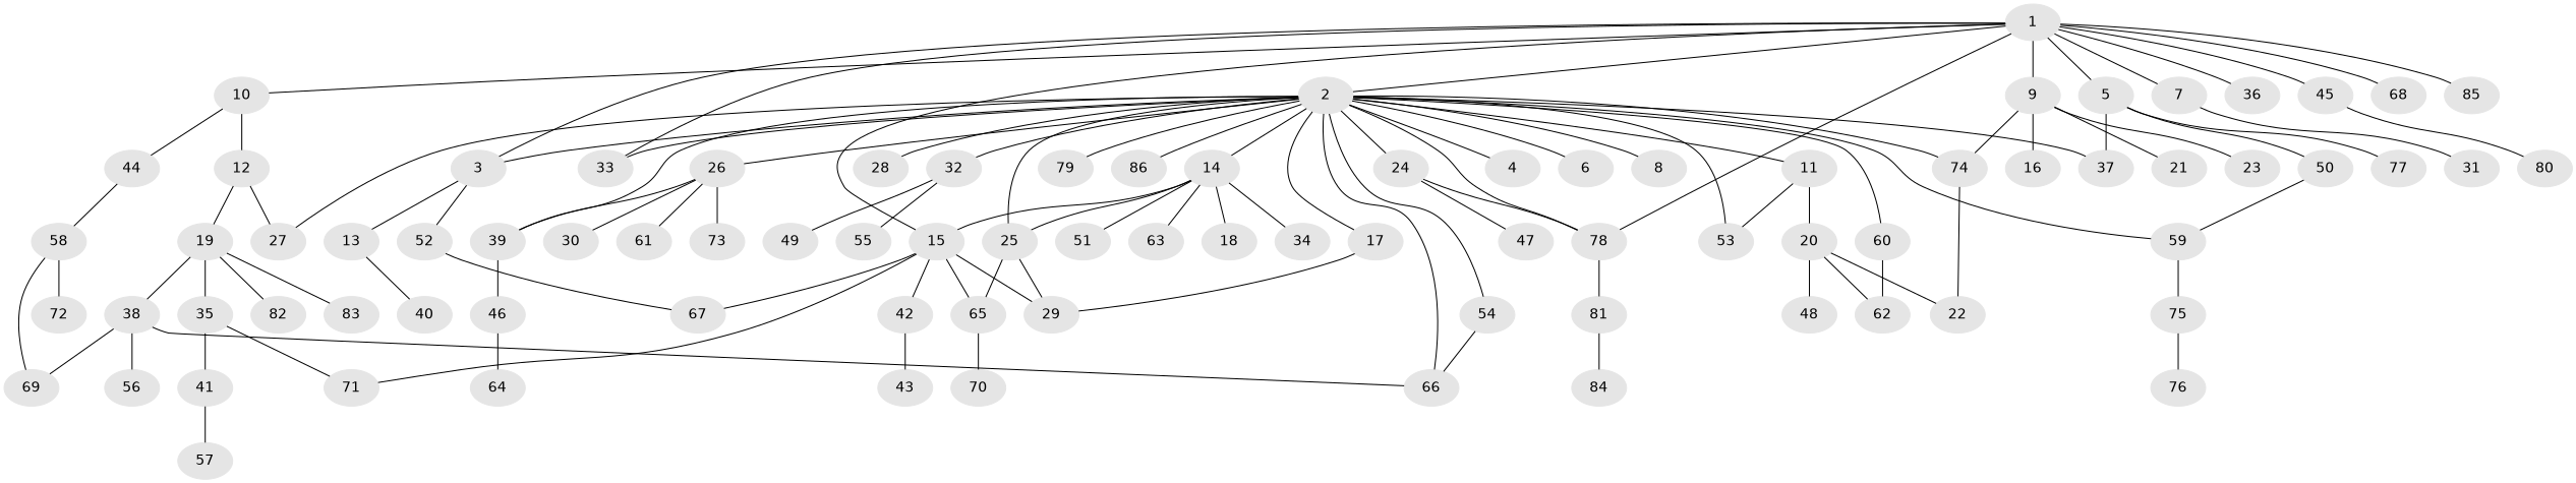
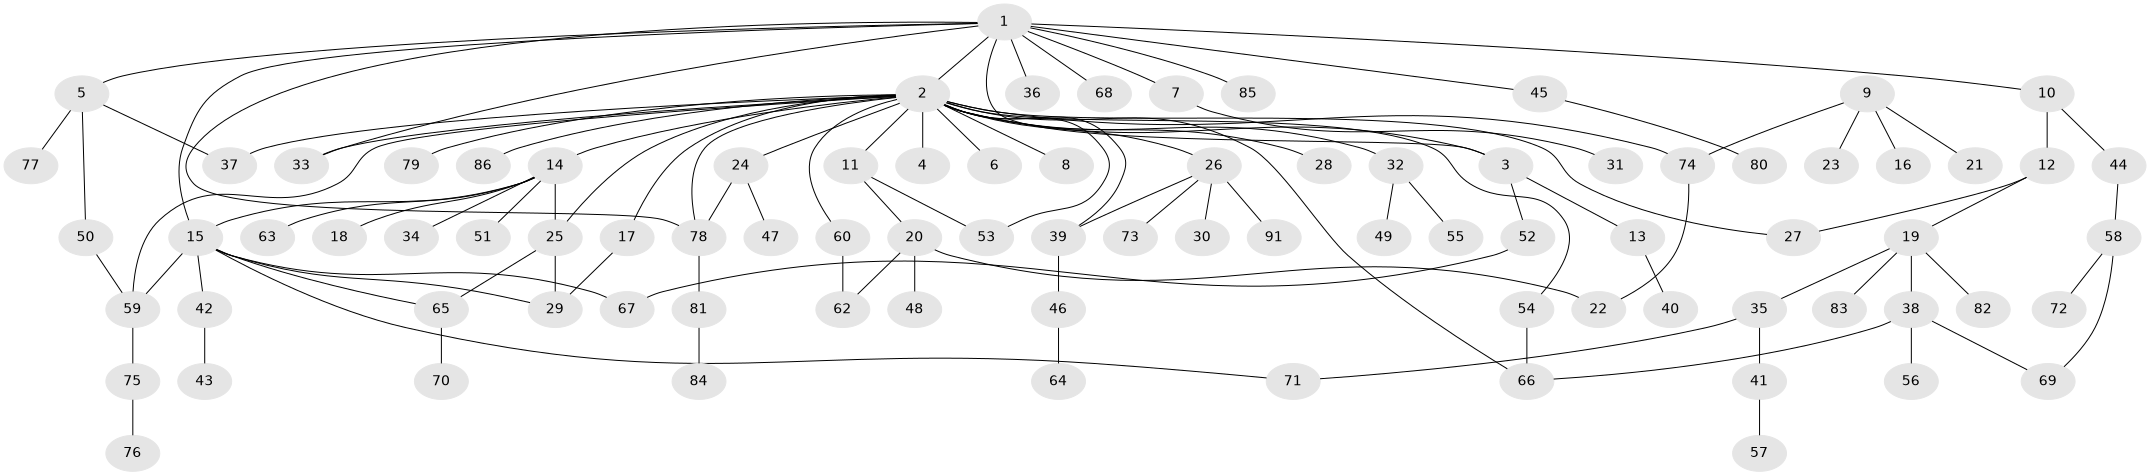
  graph {
    fontname="DejaVu Sans"
    node [color=gray90 fontname="DejaVu Sans" style=filled]
    edge [fontname="DejaVu Sans"]
    1
    2
    3
    5
    7
    9
    10
    15
    33
    36
    45
    68
    78
    85
    4
    6
    8
    11
    14
    17
    24
    25
    26
    27
    28
    32
    37
    39
    53
    54
    59
    60
    66
    74
    79
    86
    13
    52
    50
    77
    31
    16
    21
    23
    12
    44
    29
    42
    65
    67
    71
    80
    81
    20
    18
    34
    51
    63
    47
    30
-   61
+   61 [label=91]
    73
    49
    55
    46
    75
    62
    22
    40
    19
    58
    48
    35
    38
    82
    83
    43
    70
    41
    56
    69
    57
    64
    72
    76
    84
    1 -- 2
    1 -- 3
    1 -- 5
    1 -- 7
-   1 -- 9
    1 -- 10
    1 -- 15
    1 -- 33
    1 -- 36
    1 -- 45
    1 -- 68
    1 -- 78
    1 -- 85
    2 -- 3
    2 -- 33
    2 -- 78
    2 -- 4
    2 -- 6
    2 -- 8
    2 -- 11
    2 -- 14
    2 -- 17
    2 -- 24
    2 -- 25
    2 -- 26
    2 -- 27
    2 -- 28
    2 -- 32
    2 -- 37
    2 -- 39
    2 -- 53
    2 -- 54
    2 -- 59
    2 -- 60
    2 -- 66
    2 -- 74
    2 -- 79
    2 -- 86
    3 -- 13
    3 -- 52
    5 -- 37
    5 -- 50
    5 -- 77
    7 -- 31
    9 -- 74
    9 -- 16
    9 -- 21
    9 -- 23
    10 -- 12
    10 -- 44
+   15 -- 59
    15 -- 29
    15 -- 42
    15 -- 65
    15 -- 67
    15 -- 71
    45 -- 80
    78 -- 81
    11 -- 53
    11 -- 20
    14 -- 15
    14 -- 25
    14 -- 18
    14 -- 34
    14 -- 51
    14 -- 63
    17 -- 29
    24 -- 78
    24 -- 47
    25 -- 29
    25 -- 65
    26 -- 39
    26 -- 30
    26 -- 61
    26 -- 73
    32 -- 49
    32 -- 55
    39 -- 46
    54 -- 66
    59 -- 75
    60 -- 62
    74 -- 22
    13 -- 40
    52 -- 67
    50 -- 59
    12 -- 27
    12 -- 19
    44 -- 58
    42 -- 43
    65 -- 70
    81 -- 84
    20 -- 62
    20 -- 22
    20 -- 48
    46 -- 64
    75 -- 76
    19 -- 35
    19 -- 38
    19 -- 82
    19 -- 83
    58 -- 69
    58 -- 72
    35 -- 71
    35 -- 41
    38 -- 66
    38 -- 56
    38 -- 69
    41 -- 57
  }
